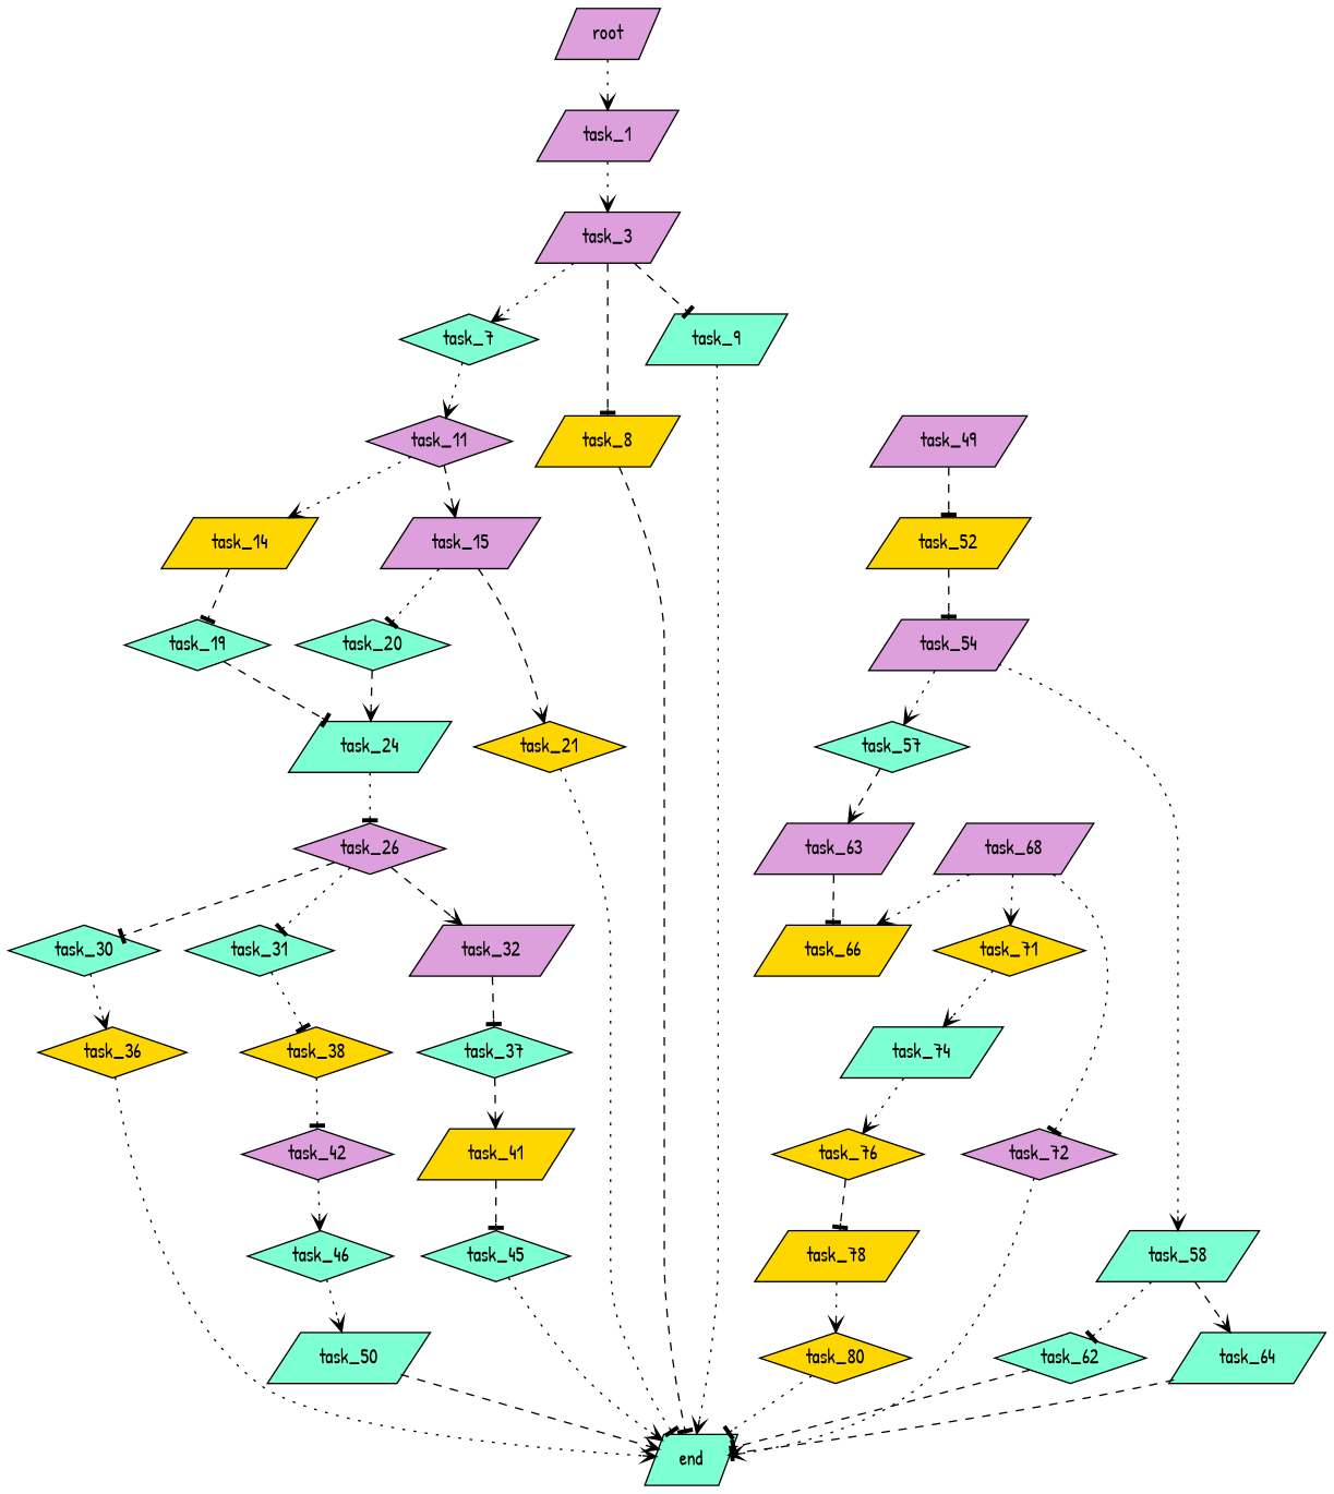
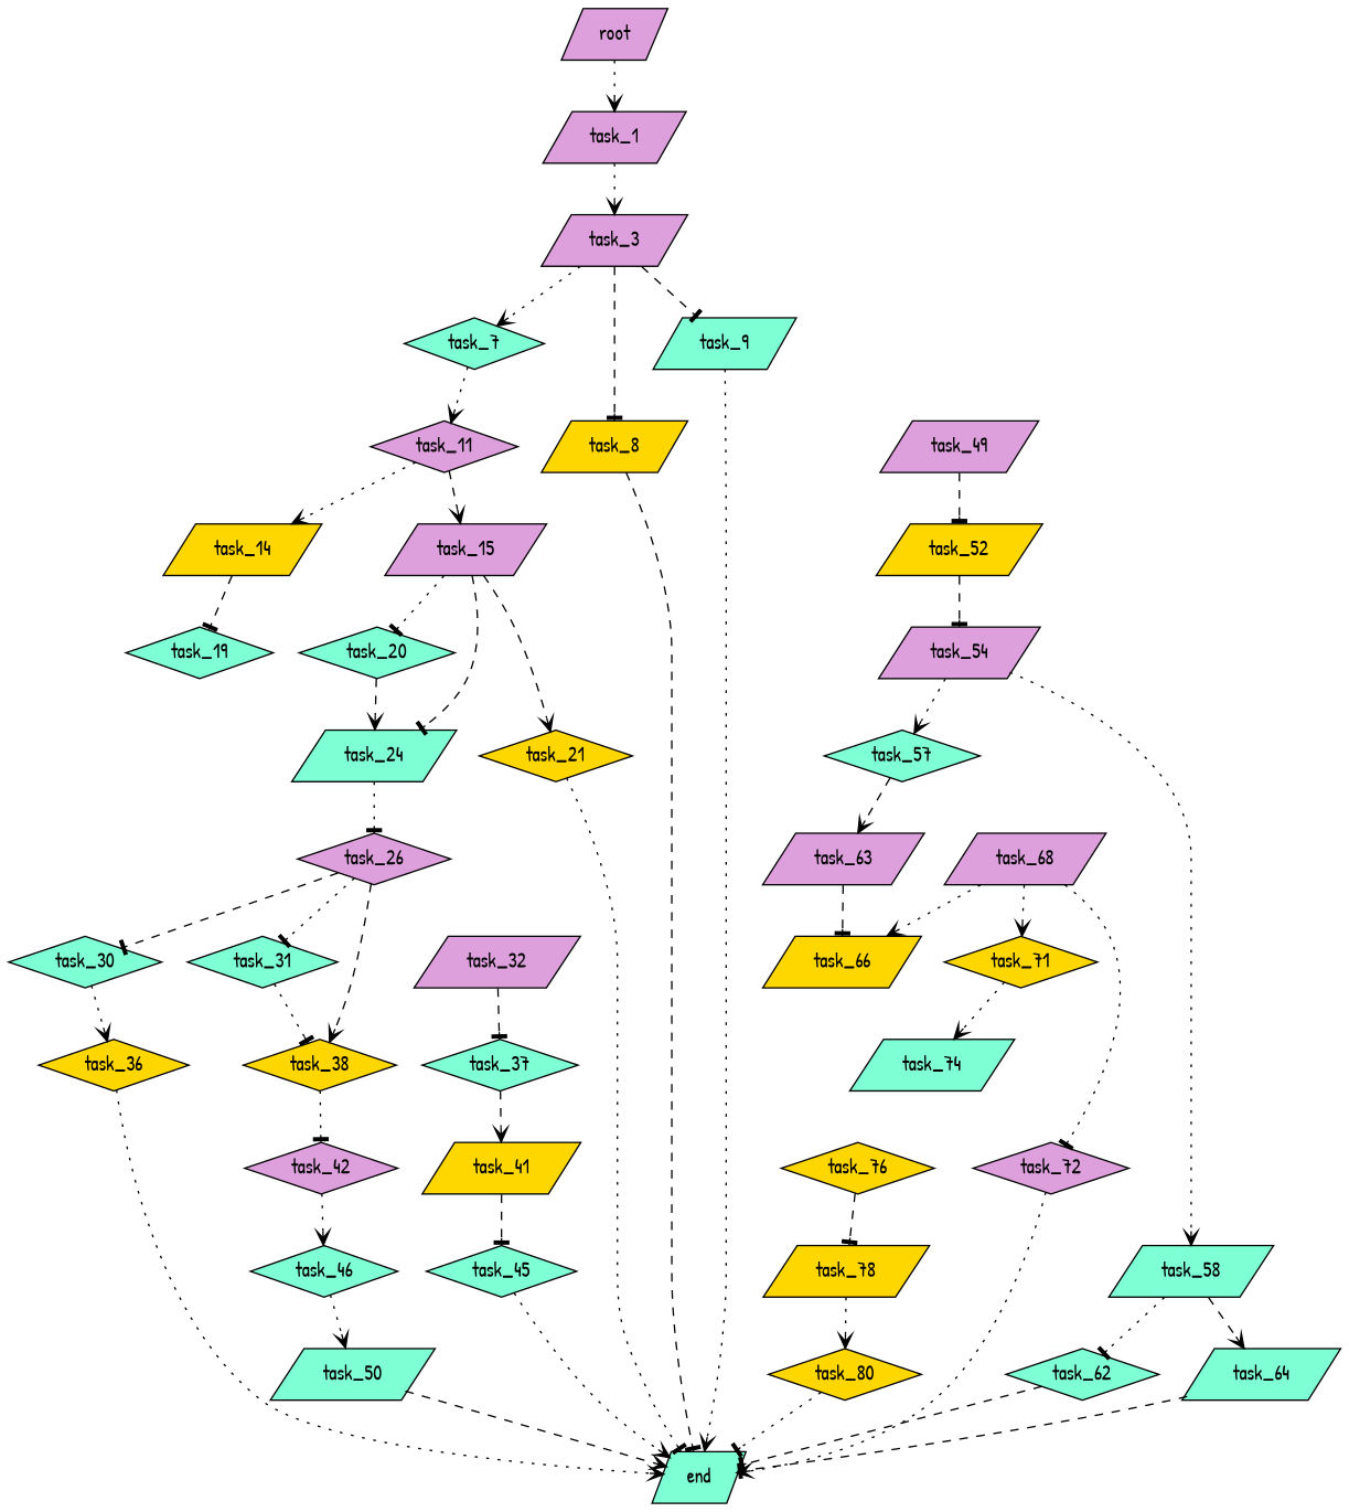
  digraph {
    fontname="Patrick Hand"
    node [fillcolor=aquamarine fontname="Patrick Hand" shape=parallelogram style=filled]
    edge [arrowhead=vee fontname="Patrick Hand" style=dotted]
    root [fillcolor=plum]
    task_1 [fillcolor=plum]
    task_3 [fillcolor=plum]
    task_7 [shape=diamond]
    task_8 [fillcolor=gold]
    task_9
    task_11 [fillcolor=plum shape=diamond]
    end
    task_14 [fillcolor=gold]
    task_15 [fillcolor=plum]
    task_19 [shape=diamond]
    task_20 [shape=diamond]
    task_21 [fillcolor=gold shape=diamond]
    task_24
    task_26 [fillcolor=plum shape=diamond]
    task_30 [shape=diamond]
    task_31 [shape=diamond]
    task_32 [fillcolor=plum]
    task_36 [fillcolor=gold shape=diamond]
    task_38 [fillcolor=gold shape=diamond]
    task_37 [shape=diamond]
    task_42 [fillcolor=plum shape=diamond]
    task_41 [fillcolor=gold]
    task_46 [shape=diamond]
    task_45 [shape=diamond]
    task_50
    task_49 [fillcolor=plum]
    task_52 [fillcolor=gold]
    task_54 [fillcolor=plum]
    task_57 [shape=diamond]
    task_58
    task_63 [fillcolor=plum]
    task_62 [shape=diamond]
    task_64
    task_66 [fillcolor=gold]
    task_68 [fillcolor=plum]
    task_71 [fillcolor=gold shape=diamond]
    task_72 [fillcolor=plum shape=diamond]
    task_74
    task_76 [fillcolor=gold shape=diamond]
    task_78 [fillcolor=gold]
    task_80 [fillcolor=gold shape=diamond]
    root -> task_1
    task_1 -> task_3
    task_3 -> task_7
    task_3 -> task_8 [arrowhead=tee style=dashed]
    task_3 -> task_9 [arrowhead=tee style=dashed]
    task_7 -> task_11
    task_8 -> end [arrowhead=tee style=dashed]
    task_9 -> end
    task_11 -> task_14
    task_11 -> task_15 [style=dashed]
    task_14 -> task_19 [arrowhead=tee style=dashed]
    task_15 -> task_20 [arrowhead=tee]
    task_15 -> task_21 [style=dashed]
-   task_19 -> task_24 [arrowhead=tee style=dashed]
+   task_15 -> task_24 [arrowhead=tee style=dashed]
    task_20 -> task_24 [style=dashed]
    task_21 -> end [arrowhead=tee]
    task_24 -> task_26 [arrowhead=tee]
    task_26 -> task_30 [arrowhead=tee style=dashed]
    task_26 -> task_31 [arrowhead=tee]
-   task_26 -> task_32 [style=dashed]
+   task_26 -> task_38 [style=dashed]
    task_30 -> task_36
    task_31 -> task_38 [arrowhead=tee]
    task_32 -> task_37 [arrowhead=tee style=dashed]
    task_36 -> end
    task_38 -> task_42 [arrowhead=tee]
    task_37 -> task_41 [style=dashed]
    task_42 -> task_46
    task_41 -> task_45 [arrowhead=tee style=dashed]
    task_46 -> task_50
    task_45 -> end
    task_50 -> end [style=dashed]
    task_49 -> task_52 [arrowhead=tee style=dashed]
    task_52 -> task_54 [arrowhead=tee style=dashed]
    task_54 -> task_57
    task_54 -> task_58
    task_57 -> task_63 [style=dashed]
    task_58 -> task_62 [arrowhead=tee]
    task_58 -> task_64 [style=dashed]
    task_63 -> task_66 [arrowhead=tee style=dashed]
    task_62 -> end [arrowhead=tee style=dashed]
    task_64 -> end [arrowhead=tee style=dashed]
    task_68 -> task_66
    task_68 -> task_71
    task_68 -> task_72 [arrowhead=tee]
    task_71 -> task_74
    task_72 -> end
-   task_74 -> task_76
    task_76 -> task_78 [arrowhead=tee style=dashed]
    task_78 -> task_80
    task_80 -> end [arrowhead=tee]
  }
